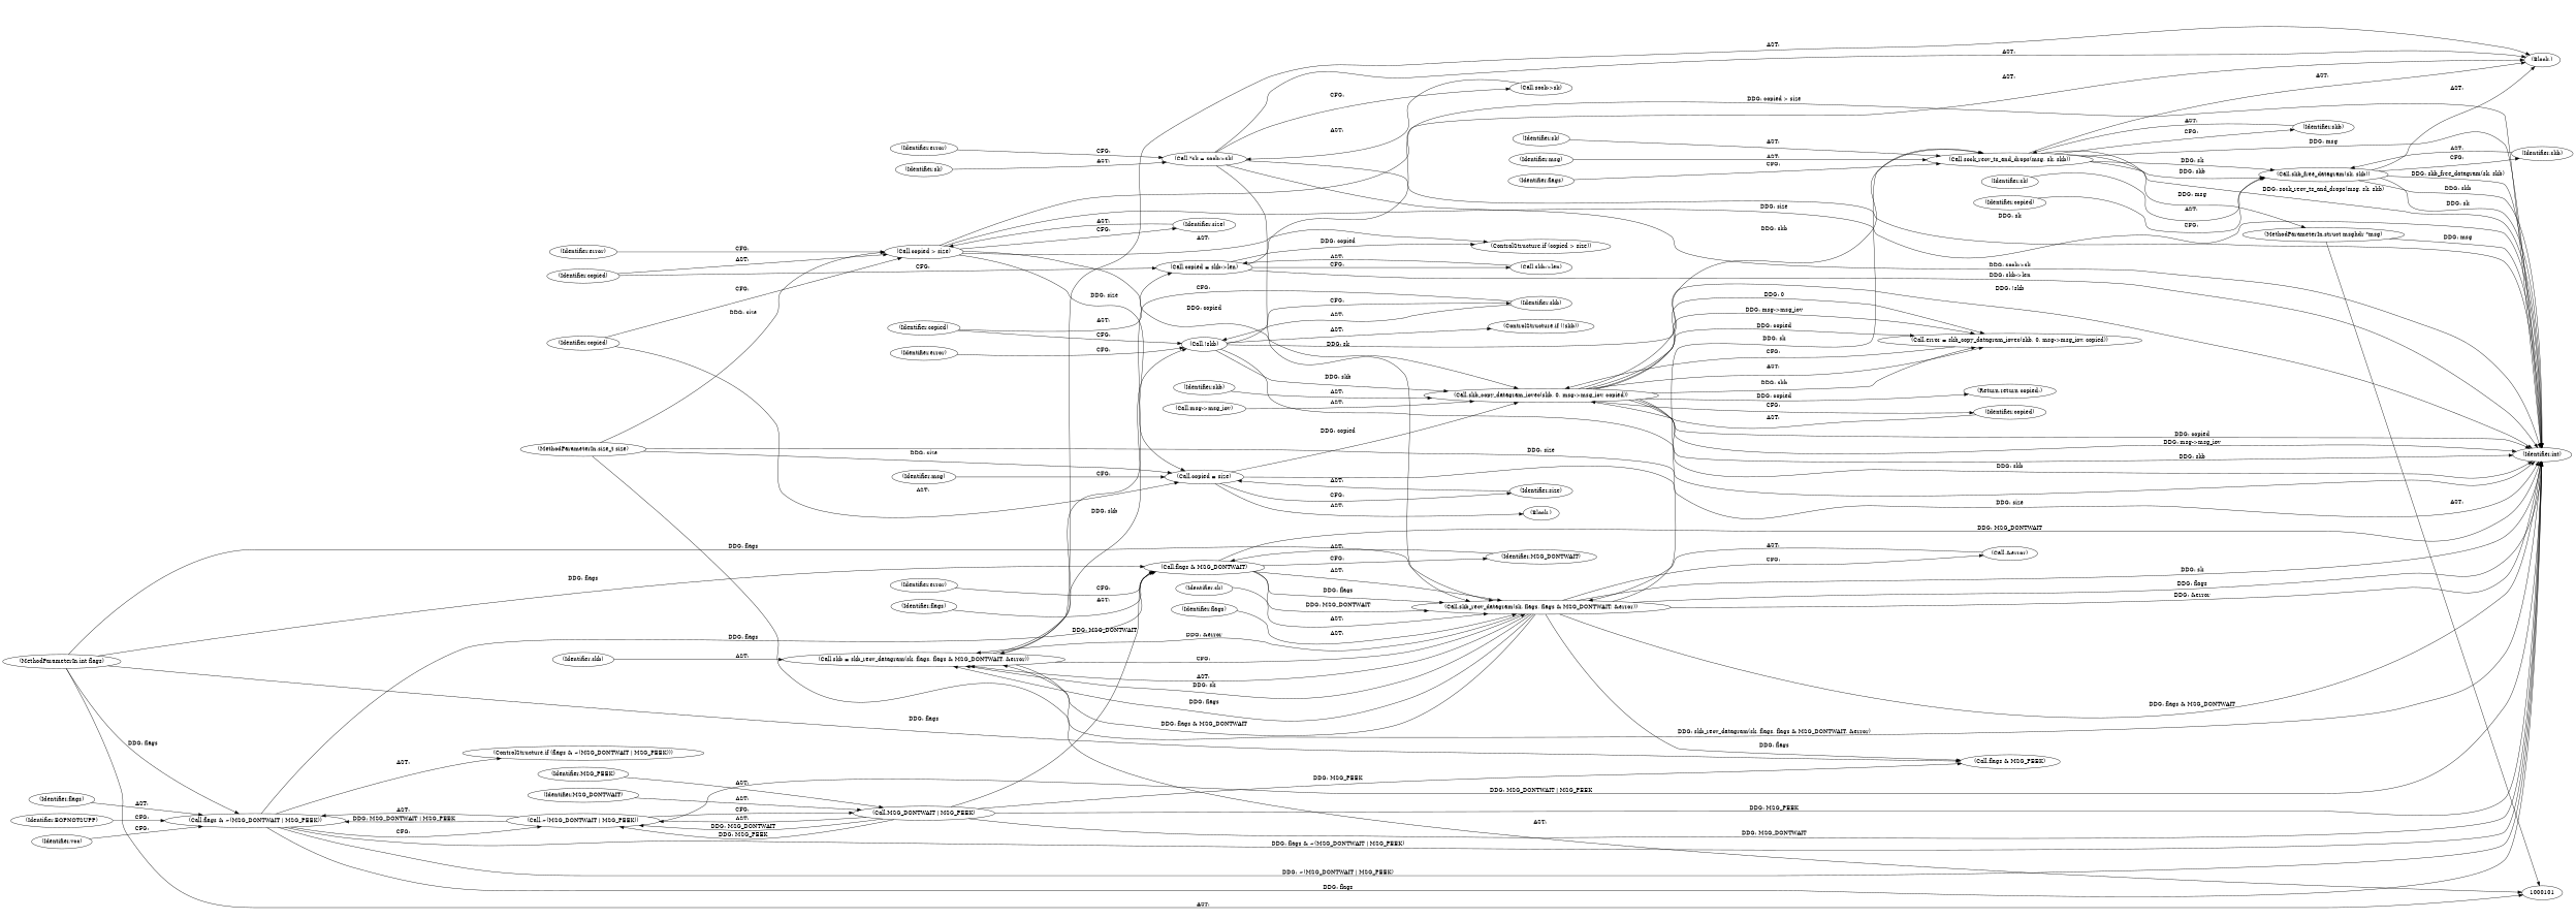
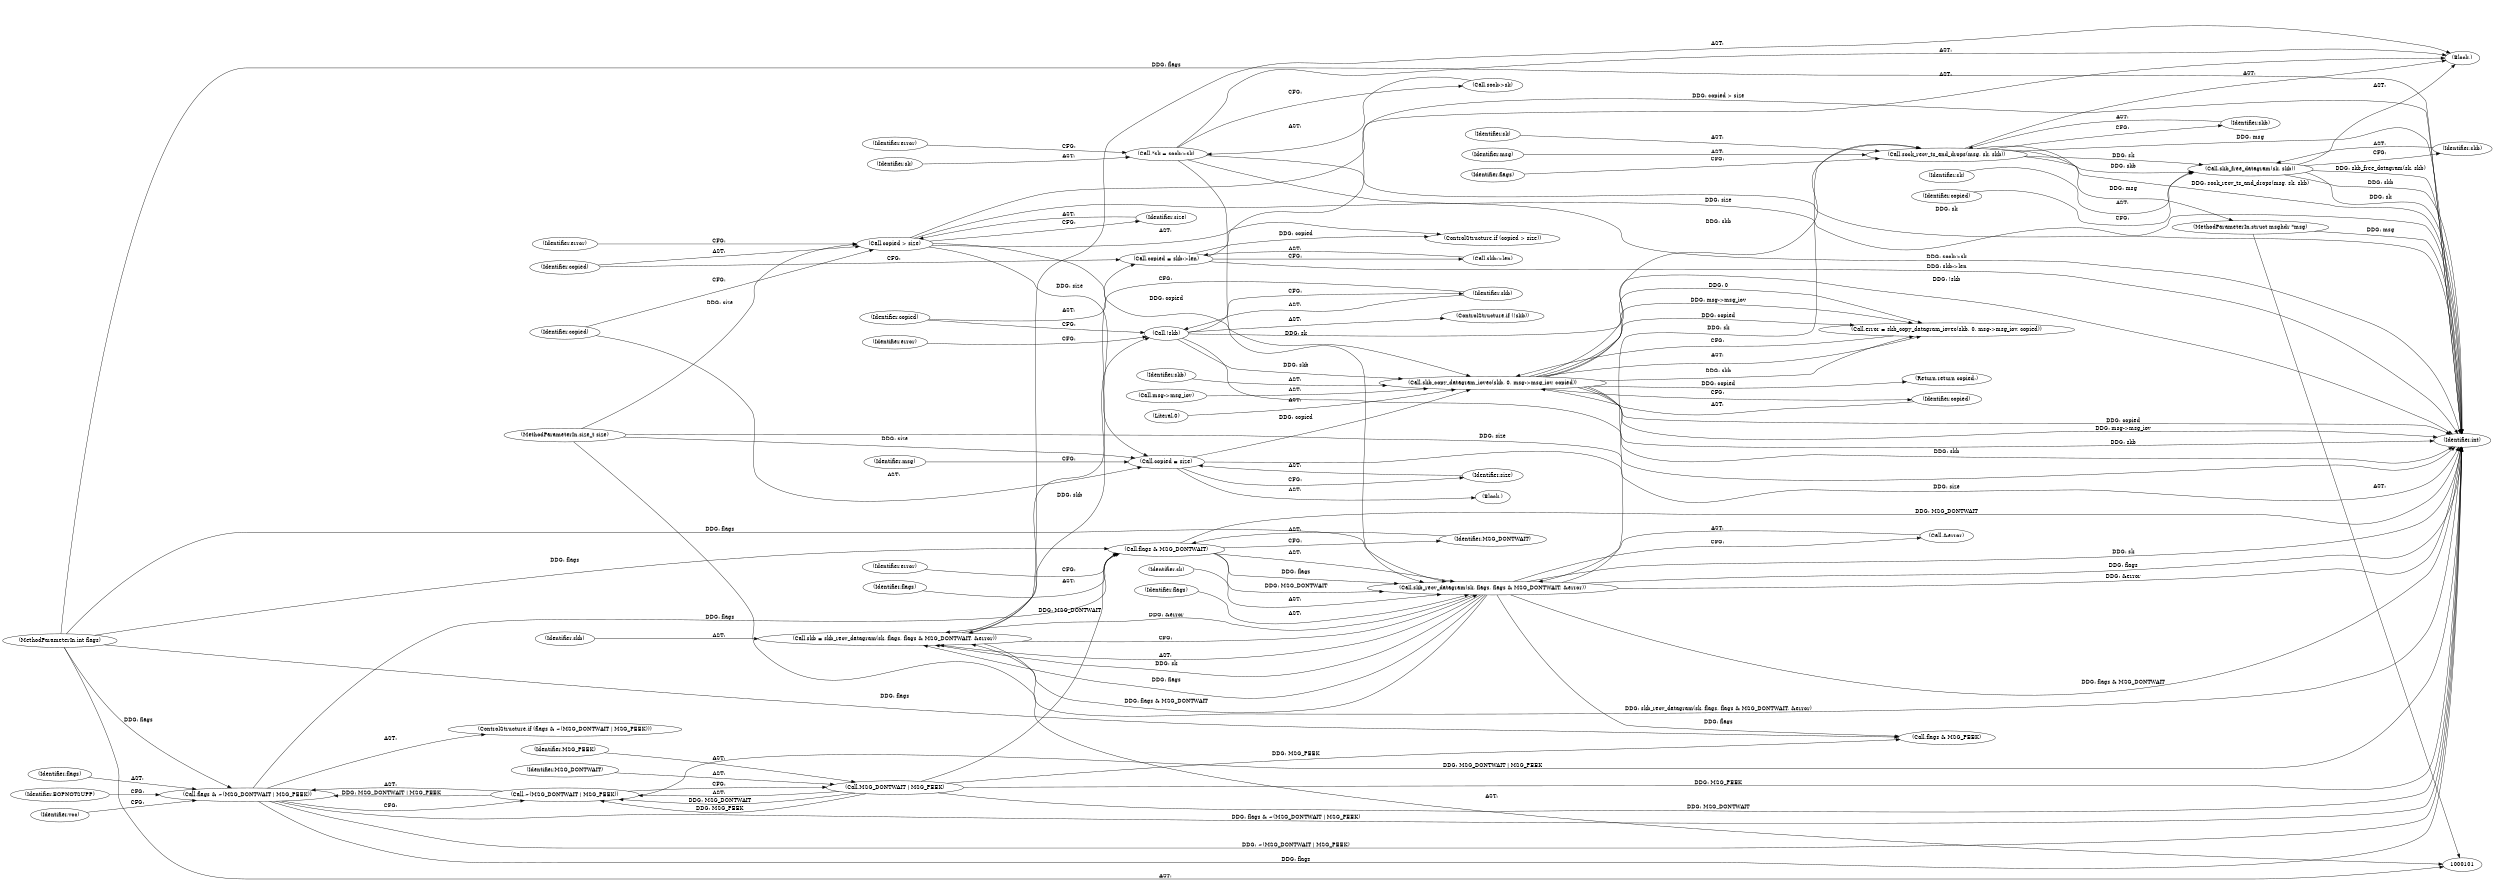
  digraph {
    rankdir=LR
    n1 [label="(Call,sock_recv_ts_and_drops(msg, sk, skb))"]
    n2 [label="(Call,skb_free_datagram(sk, skb))"]
    n3 [label="(Block,)"]
    n4 [label="(Identifier,skb)"]
    n5 [label="(Identifier,int)"]
    n6 [label="(MethodParameterIn,struct msghdr *msg)"]
    n7 [label="(Identifier,skb)"]
    1000101
    n9 [label="(Call,skb_recv_datagram(sk, flags, flags & MSG_DONTWAIT, &error))"]
    n10 [label="(Call,skb = skb_recv_datagram(sk, flags, flags & MSG_DONTWAIT, &error))"]
    n11 [label="(Call,flags & MSG_PEEK)"]
    n12 [label="(Call,&error)"]
    n13 [label="(Call,!skb)"]
    n14 [label="(Call,*sk = sock->sk)"]
    n15 [label="(Call,sock->sk)"]
    n16 [label="(Call,flags & MSG_DONTWAIT)"]
    n17 [label="(Identifier,MSG_DONTWAIT)"]
    n18 [label="(Call,flags & ~(MSG_DONTWAIT | MSG_PEEK))"]
    n19 [label="(Call,~(MSG_DONTWAIT | MSG_PEEK))"]
    n20 [label="(ControlStructure,if (flags & ~(MSG_DONTWAIT | MSG_PEEK)))"]
    n21 [label="(Call,MSG_DONTWAIT | MSG_PEEK)"]
    n22 [label="(MethodParameterIn,int flags)"]
    n23 [label="(Identifier,MSG_PEEK)"]
    n24 [label="(Call,skb_copy_datagram_iovec(skb, 0, msg->msg_iov, copied))"]
    n25 [label="(Call,error = skb_copy_datagram_iovec(skb, 0, msg->msg_iov, copied))"]
    n26 [label="(Return,return copied;)"]
    n27 [label="(Identifier,copied)"]
    n28 [label="(Identifier,skb)"]
    n29 [label="(ControlStructure,if (!skb))"]
    n30 [label="(Call,copied = size)"]
    n31 [label="(Block,)"]
    n32 [label="(Identifier,size)"]
    n33 [label="(Call,copied > size)"]
    n34 [label="(ControlStructure,if (copied > size))"]
    n35 [label="(Identifier,size)"]
    n36 [label="(Call,copied = skb->len)"]
    n37 [label="(Call,skb->len)"]
    n38 [label="(MethodParameterIn,size_t size)"]
    n39 [label="(Identifier,EOPNOTSUPP)"]
    n40 [label="(Identifier,msg)"]
    n41 [label="(Identifier,sk)"]
    n42 [label="(Identifier,copied)"]
    n43 [label="(Identifier,sk)"]
+   n44 [label="(Literal,0)"]
    n45 [label="(Identifier,error)"]
    n46 [label="(Identifier,copied)"]
    n47 [label="(Identifier,flags)"]
    n48 [label="(Identifier,MSG_DONTWAIT)"]
    n49 [label="(Identifier,skb)"]
    n50 [label="(Identifier,skb)"]
    n51 [label="(Identifier,error)"]
    n52 [label="(Identifier,sk)"]
    n53 [label="(Identifier,msg)"]
    n54 [label="(Identifier,flags)"]
    n55 [label="(Call,msg->msg_iov)"]
    n56 [label="(Identifier,copied)"]
    n57 [label="(Identifier,flags)"]
    n58 [label="(Identifier,error)"]
    n59 [label="(Identifier,copied)"]
    n60 [label="(Identifier,vcc)"]
    n61 [label="(Identifier,error)"]
    n62 [label="(Identifier,flags)"]
    n63 [label="(Identifier,sk)"]
    n1 -> n2 [label="DDG: sk"]
    n1 -> n2 [label="DDG: skb"]
    n1 -> n3 [label="AST: "]
    n1 -> n4 [label="CFG: "]
    n1 -> n5 [label="DDG: msg"]
    n1 -> n5 [label="DDG: sock_recv_ts_and_drops(msg, sk, skb)"]
    n1 -> n6 [label="DDG: msg"]
    n2 -> n3 [label="AST: "]
    n2 -> n5 [label="DDG: skb_free_datagram(sk, skb)"]
    n2 -> n5 [label="DDG: skb"]
    n2 -> n5 [label="DDG: sk"]
    n2 -> n7 [label="CFG: "]
    n4 -> n1 [label="AST: "]
    n6 -> n5 [label="DDG: msg"]
    n6 -> 1000101 [label="AST: "]
    n7 -> n2 [label="AST: "]
    n9 -> n1 [label="DDG: sk"]
    n9 -> n5 [label="DDG: sk"]
    n9 -> n5 [label="DDG: flags"]
    n9 -> n5 [label="DDG: &error"]
    n9 -> n5 [label="DDG: flags & MSG_DONTWAIT"]
    n9 -> n10 [label="AST: "]
    n9 -> n10 [label="DDG: sk"]
    n9 -> n10 [label="DDG: flags"]
    n9 -> n10 [label="DDG: flags & MSG_DONTWAIT"]
    n9 -> n10 [label="DDG: &error"]
    n9 -> n11 [label="DDG: flags"]
    n9 -> n12 [label="CFG: "]
    n10 -> n3 [label="AST: "]
    n10 -> n5 [label="DDG: skb_recv_datagram(sk, flags, flags & MSG_DONTWAIT, &error)"]
    n10 -> n9 [label="CFG: "]
    n10 -> n13 [label="DDG: skb"]
    n12 -> n9 [label="AST: "]
    n13 -> n5 [label="DDG: skb"]
    n13 -> n5 [label="DDG: !skb"]
    n13 -> n24 [label="DDG: skb"]
    n13 -> n28 [label="CFG: "]
    n13 -> n29 [label="AST: "]
    n14 -> n3 [label="AST: "]
    n14 -> n5 [label="DDG: sk"]
    n14 -> n5 [label="DDG: sock->sk"]
    n14 -> n9 [label="DDG: sk"]
    n14 -> n15 [label="CFG: "]
    n15 -> n14 [label="AST: "]
    n16 -> n5 [label="DDG: MSG_DONTWAIT"]
    n16 -> n9 [label="AST: "]
    n16 -> n9 [label="DDG: flags"]
    n16 -> n9 [label="DDG: MSG_DONTWAIT"]
    n16 -> n17 [label="CFG: "]
    n17 -> n16 [label="AST: "]
    n18 -> n5 [label="DDG: flags & ~(MSG_DONTWAIT | MSG_PEEK)"]
    n18 -> n5 [label="DDG: ~(MSG_DONTWAIT | MSG_PEEK)"]
    n18 -> n5 [label="DDG: flags"]
    n18 -> n16 [label="DDG: flags"]
    n18 -> n19 [label="CFG: "]
    n18 -> n20 [label="AST: "]
    n19 -> n5 [label="DDG: MSG_DONTWAIT | MSG_PEEK"]
    n19 -> n18 [label="AST: "]
    n19 -> n18 [label="DDG: MSG_DONTWAIT | MSG_PEEK"]
    n19 -> n21 [label="CFG: "]
    n21 -> n5 [label="DDG: MSG_DONTWAIT"]
    n21 -> n5 [label="DDG: MSG_PEEK"]
    n21 -> n11 [label="DDG: MSG_PEEK"]
    n21 -> n16 [label="DDG: MSG_DONTWAIT"]
    n21 -> n19 [label="AST: "]
    n21 -> n19 [label="DDG: MSG_DONTWAIT"]
    n21 -> n19 [label="DDG: MSG_PEEK"]
+   n22 -> n5 [label="DDG: flags"]
    n22 -> 1000101 [label="AST: "]
    n22 -> n9 [label="DDG: flags"]
    n22 -> n11 [label="DDG: flags"]
    n22 -> n16 [label="DDG: flags"]
    n22 -> n18 [label="DDG: flags"]
    n23 -> n21 [label="AST: "]
    n24 -> n1 [label="DDG: skb"]
    n24 -> n5 [label="DDG: copied"]
    n24 -> n5 [label="DDG: msg->msg_iov"]
    n24 -> n5 [label="DDG: skb"]
    n24 -> n25 [label="AST: "]
    n24 -> n25 [label="DDG: skb"]
    n24 -> n25 [label="DDG: 0"]
    n24 -> n25 [label="DDG: msg->msg_iov"]
    n24 -> n25 [label="DDG: copied"]
    n24 -> n26 [label="DDG: copied"]
    n24 -> n27 [label="CFG: "]
    n25 -> n24 [label="CFG: "]
    n27 -> n24 [label="AST: "]
    n28 -> n10 [label="CFG: "]
    n28 -> n13 [label="AST: "]
    n30 -> n5 [label="DDG: size"]
    n30 -> n24 [label="DDG: copied"]
    n30 -> n31 [label="AST: "]
    n30 -> n32 [label="CFG: "]
    n32 -> n30 [label="AST: "]
    n33 -> n5 [label="DDG: copied > size"]
    n33 -> n5 [label="DDG: size"]
    n33 -> n24 [label="DDG: copied"]
    n33 -> n30 [label="DDG: size"]
    n33 -> n34 [label="AST: "]
    n33 -> n35 [label="CFG: "]
    n35 -> n33 [label="AST: "]
    n36 -> n3 [label="AST: "]
    n36 -> n5 [label="DDG: skb->len"]
    n36 -> n34 [label="DDG: copied"]
    n36 -> n37 [label="CFG: "]
    n37 -> n36 [label="AST: "]
    n38 -> n5 [label="DDG: size"]
    n38 -> 1000101 [label="AST: "]
    n38 -> n30 [label="DDG: size"]
    n38 -> n33 [label="DDG: size"]
    n39 -> n18 [label="CFG: "]
    n40 -> n30 [label="CFG: "]
    n41 -> n9 [label="AST: "]
    n42 -> n13 [label="CFG: "]
    n42 -> n36 [label="AST: "]
    n43 -> n1 [label="AST: "]
+   n44 -> n24 [label="AST: "]
    n45 -> n14 [label="CFG: "]
    n46 -> n30 [label="AST: "]
    n46 -> n33 [label="CFG: "]
    n47 -> n9 [label="AST: "]
    n48 -> n21 [label="AST: "]
    n49 -> n10 [label="AST: "]
    n50 -> n24 [label="AST: "]
    n51 -> n33 [label="CFG: "]
    n52 -> n2 [label="AST: "]
    n53 -> n1 [label="AST: "]
    n54 -> n16 [label="AST: "]
    n55 -> n24 [label="AST: "]
    n56 -> n2 [label="CFG: "]
    n57 -> n1 [label="CFG: "]
    n58 -> n16 [label="CFG: "]
    n59 -> n33 [label="AST: "]
    n59 -> n36 [label="CFG: "]
    n60 -> n18 [label="CFG: "]
    n61 -> n13 [label="CFG: "]
    n62 -> n18 [label="AST: "]
    n63 -> n14 [label="AST: "]
  }
